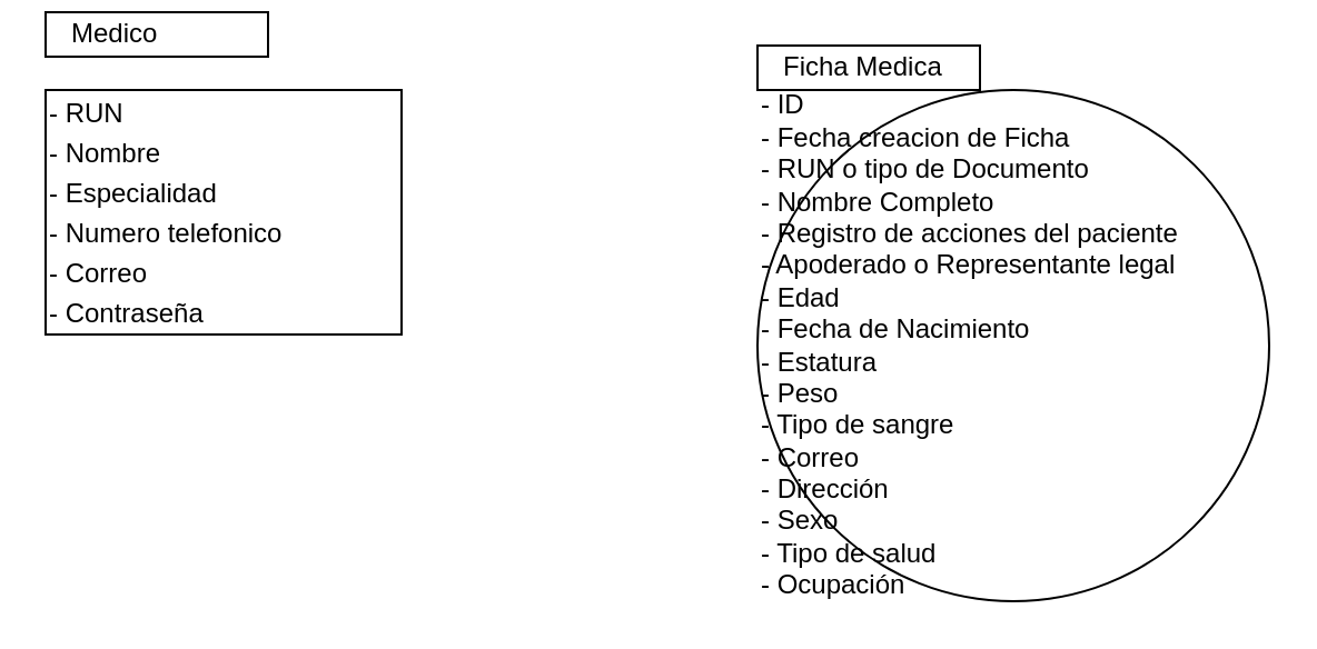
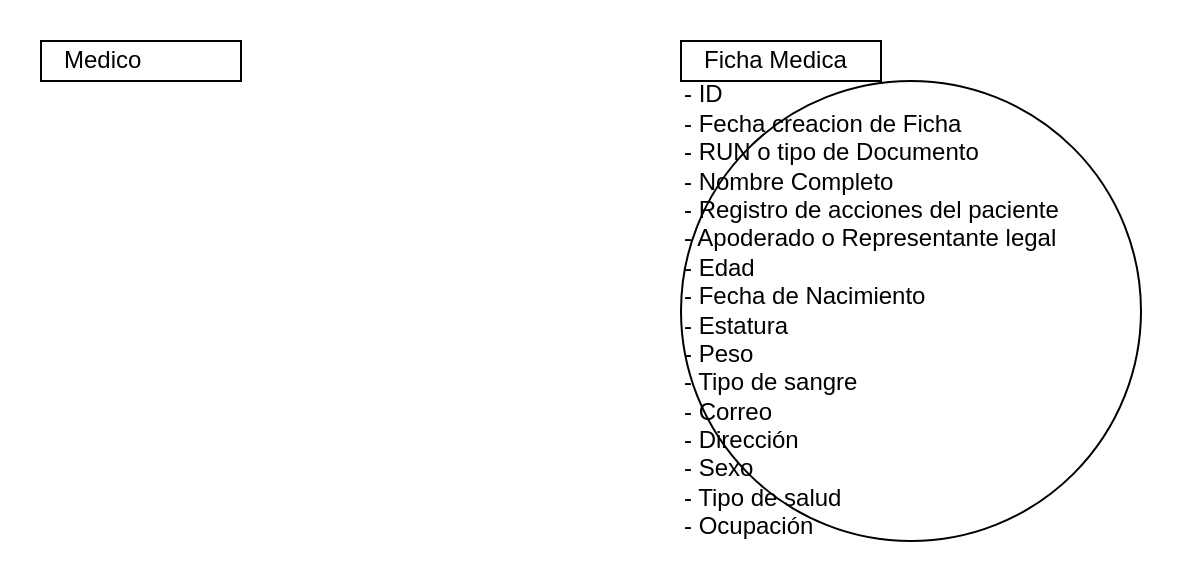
  <mxCell id="0" />
  <mxCell id="1" parent="0" />
- <mxCell id="2" value="&lt;p style=&quot;line-height: 150%&quot;&gt;- RUN&lt;br&gt;- Nombre&lt;br&gt;- Especialidad&lt;br&gt;- Numero telefonico&lt;br&gt;- Correo&lt;br&gt;- Contraseña&lt;br&gt;&lt;/p&gt;" style="rounded=0;whiteSpace=wrap;html=1;align=left;" vertex="1" parent="1"><mxGeometry x="20" y="40" width="160" height="110" as="geometry" /></mxCell>
  <mxCell id="3" value="- ID&lt;br&gt;- Fecha creacion de Ficha&lt;br&gt;- RUN o tipo de Documento&lt;br&gt;- Nombre Completo&lt;br&gt;- Registro de acciones del paciente&lt;br&gt;- Apoderado o Representante legal&lt;br&gt;- Edad&lt;br&gt;- Fecha de Nacimiento&lt;br&gt;- Estatura&lt;br&gt;- Peso&lt;br&gt;- Tipo de sangre&lt;br&gt;- Correo&lt;br&gt;- Dirección&lt;br&gt;- Sexo&lt;br&gt;- Tipo de salud&lt;br&gt;- Ocupación" style="ellipse;whiteSpace=wrap;html=1;align=left;" vertex="1" parent="1"><mxGeometry x="340" y="40" width="230" height="230" as="geometry" /></mxCell>
- <mxCell id="4" value="&amp;nbsp; &amp;nbsp;Medico&amp;nbsp;" style="rounded=0;whiteSpace=wrap;html=1;align=left;" vertex="1" parent="1"><mxGeometry x="20" y="5" width="100" height="20" as="geometry" /></mxCell>
+ <mxCell id="4" value="&amp;nbsp; &amp;nbsp;Medico&amp;nbsp;" style="rounded=0;whiteSpace=wrap;html=1;align=left;" vertex="1" parent="1"><mxGeometry x="20" y="20" width="100" height="20" as="geometry" /></mxCell>
  <mxCell id="5" value="&amp;nbsp; &amp;nbsp;Ficha Medica&amp;nbsp;" style="rounded=0;whiteSpace=wrap;html=1;align=left;" vertex="1" parent="1"><mxGeometry x="340" y="20" width="100" height="20" as="geometry" /></mxCell>
